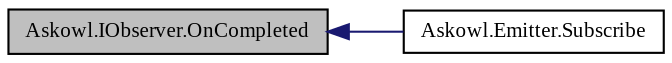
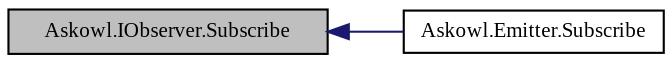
  digraph {
    rankdir=LR
    fontname="Liberation Serif"
    node [color=black fontname="Liberation Serif" fontsize=10 shape=record]
-   n1 [fillcolor=grey75 fontcolor=black height=0.2 label="Askowl.IObserver.OnCompleted" style=filled width=0.4]
+   n1 [fillcolor=grey75 fontcolor=black height=0.2 label="Askowl.IObserver.Subscribe" style=filled width=0.4]
    n2 [height=0.2 label="Askowl.Emitter.Subscribe" width=0.4]
    n1 -> n2 [color=midnightblue dir=back fontname="Liberation Serif" fontsize=10 labelfontname=Helvetica labelfontsize=10 style=solid]
  }
